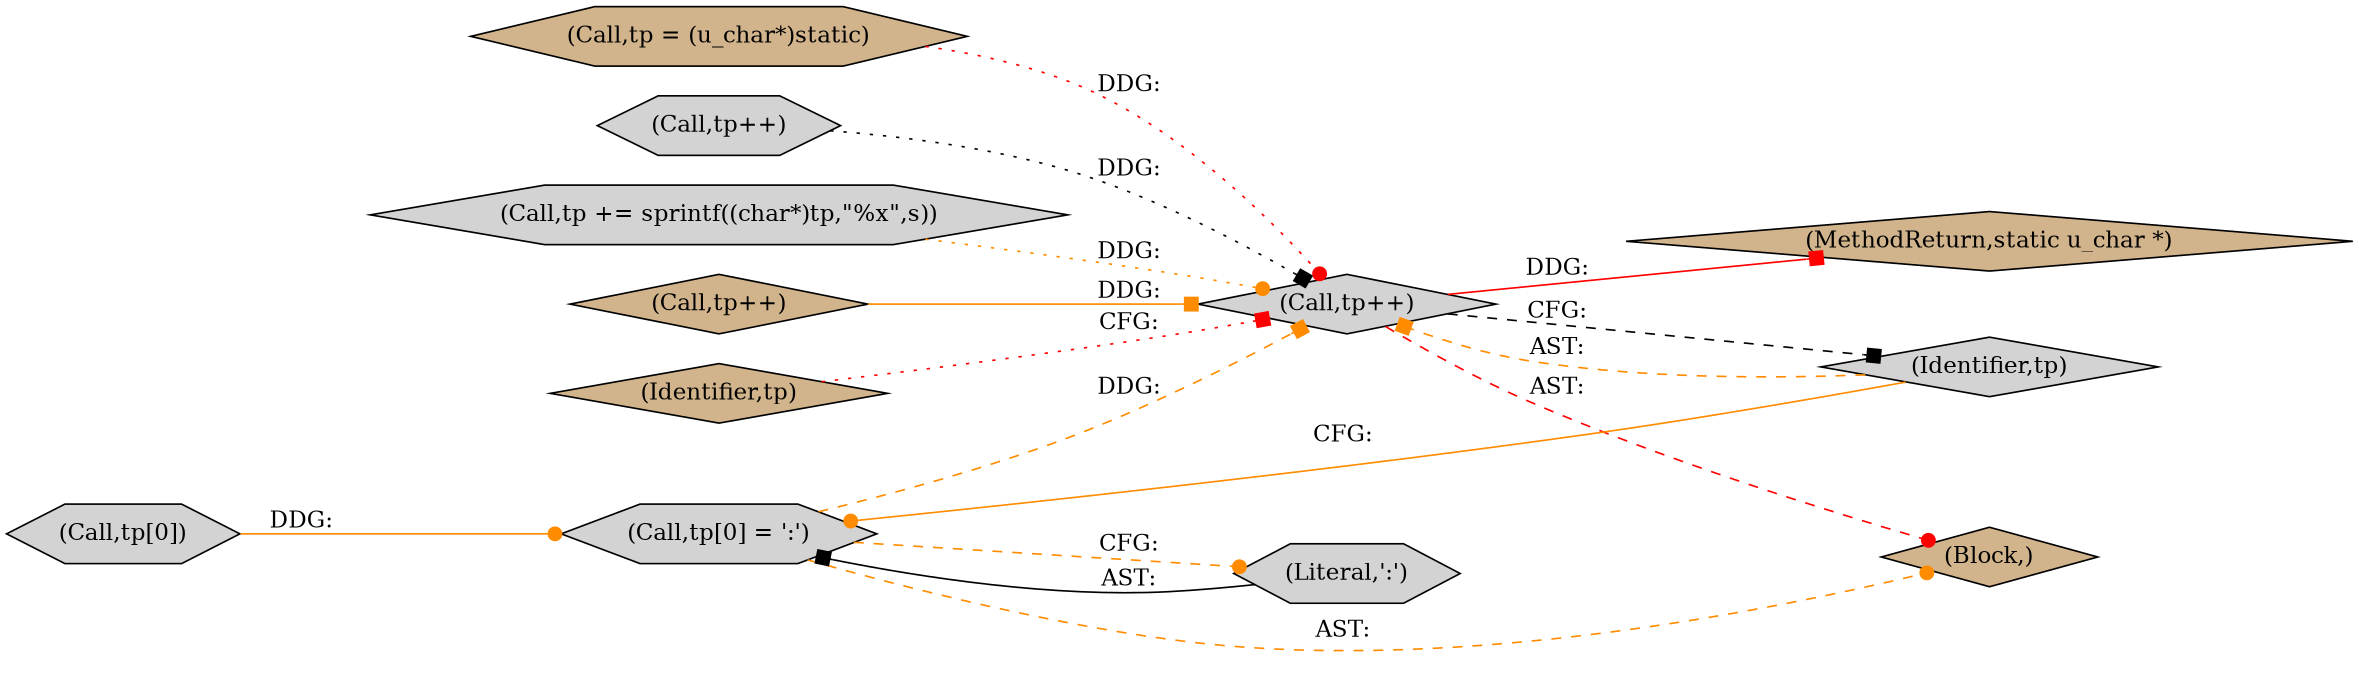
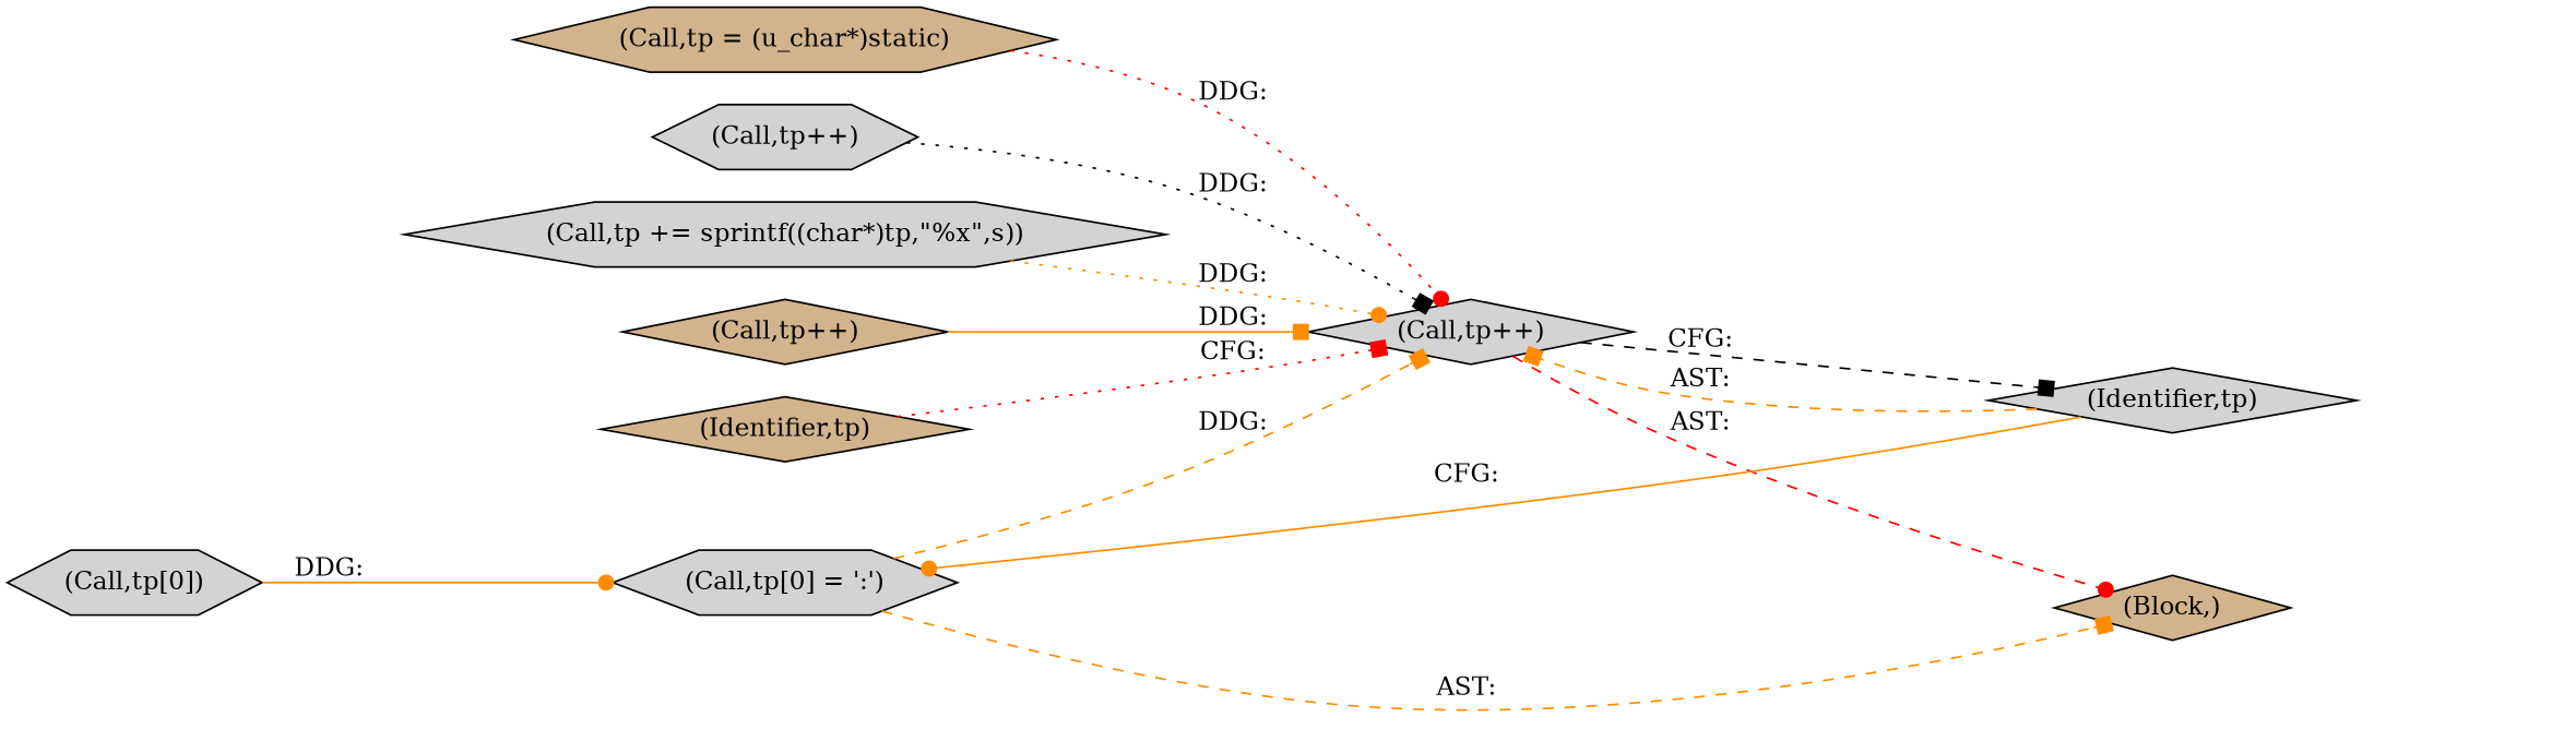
  digraph {
    rankdir=LR
    node [fillcolor=lightgrey shape=hexagon style=filled]
    edge [arrowhead=box color=darkorange style=dashed]
    n1 [label="(Call,tp[0] = ':')"]
    n2 [label="(Call,tp++)" shape=diamond]
    n3 [fillcolor=tan label="(Block,)" shape=diamond]
-   n4 [label="(Literal,':')"]
    n5 [label="(Identifier,tp)" shape=diamond]
-   n6 [fillcolor=tan label="(MethodReturn,static u_char *)" shape=diamond]
    n7 [label="(Call,tp += sprintf((char*)tp,\"%x\",s))"]
    n8 [fillcolor=tan label="(Call,tp++)" shape=diamond]
    n9 [fillcolor=tan label="(Identifier,tp)" shape=diamond]
    n10 [fillcolor=tan label="(Call,tp = (u_char*)static)"]
    n11 [label="(Call,tp++)"]
    n12 [label="(Call,tp[0])"]
    n1 -> n2 [label="DDG: "]
-   n1 -> n3 [arrowhead=dot label="AST: "]
-   n1 -> n4 [arrowhead=dot label="CFG: "]
+   n1 -> n3 [label="AST: "]
    n2 -> n3 [arrowhead=dot color=red label="AST: "]
    n2 -> n5 [color=black label="CFG: "]
-   n2 -> n6 [color=red label="DDG: " style=solid]
-   n4 -> n1 [color=black label="AST: " style=solid]
    n5 -> n1 [arrowhead=dot label="CFG: " style=solid]
    n5 -> n2 [label="AST: "]
    n7 -> n2 [arrowhead=dot label="DDG: " style=dotted]
    n8 -> n2 [label="DDG: " style=solid]
    n9 -> n2 [color=red label="CFG: " style=dotted]
    n10 -> n2 [arrowhead=dot color=red label="DDG: " style=dotted]
    n11 -> n2 [color=black label="DDG: " style=dotted]
    n12 -> n1 [arrowhead=dot label="DDG: " style=solid]
  }
